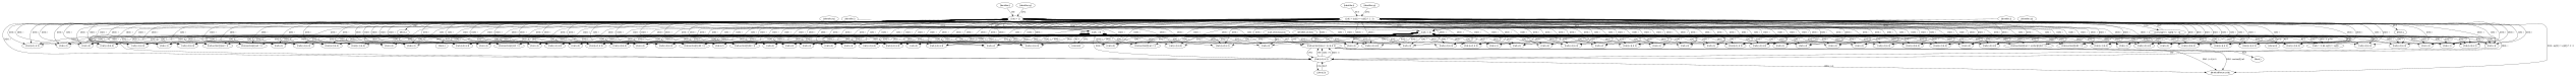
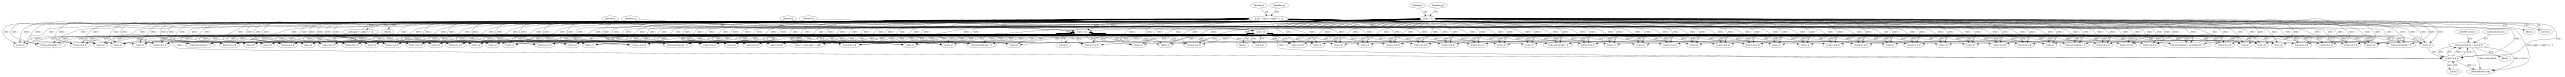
  digraph {
    fontname="Liberation Sans"
    node [fontname="Liberation Sans"]
    edge [fontname="Liberation Sans"]
    n1 [label="(Call,section[1].ia1 = (i+1) & 3)"]
    n2 [label="(Call,(i+1) & 3)"]
    n3 [label="(Block,)"]
    n4 [label="(MethodReturn,void)"]
    n5 [label="(Literal,3)"]
    n6 [label="(Call,i = (vy[2] <= vy[3]) ? 2 : 3)"]
    n7 [label="(Call,i != 3)"]
    n8 [label="(Call,i+3)"]
    n9 [label="(Call,(i+2) & 3)"]
    n10 [label="(Call,i+1)"]
    n11 [label="(Call,(i+3) & 3)"]
    n12 [label="(Call,i+1)"]
    n13 [label="(Call,(i+1) & 3)"]
    n14 [label="(Call,i+3)"]
    n15 [label="(Call,i+3)"]
    n16 [label="(Call,(vy[2] <= vy[3]) ? 2 : 3)"]
    n17 [label="(Call,(i+3) & 3)"]
    n18 [label="(Call,(i+1) & 3)"]
    n19 [label="(Call,i+1)"]
    n20 [label="(Call,(i+3) & 3)"]
    n21 [label="(Call,section[1].ia0 = i)"]
    n22 [label="(Call,section[1].ia0 = i)"]
    n23 [label="(Call,i+1)"]
    n24 [label="(Call,(i+1) & 3)"]
    n25 [label="(Call,(i+3) & 3)"]
    n26 [label="(Call,(i+1) & 3)"]
    n27 [label="(Call,i+1)"]
    n28 [label="(Call,i+3)"]
    n29 [label="(Call,(i+3) & 3)"]
    n30 [label="(Call,i+1)"]
    n31 [label="(Call,section[1].ib0 = i)"]
    n32 [label="(Call,i+1)"]
    n33 [label="(Call,(i+1) & 3)"]
    n34 [label="(Call,i+3)"]
    n35 [label="(Call,(i+2) & 3)"]
    n36 [label="(Call,(i+3) & 3)"]
    n37 [label="(Call,i+2)"]
    n38 [label="(Call,(i+3) & 3)"]
    n39 [label="(Call,section[1].ib0 = i)"]
    n40 [label="(Call,i+2)"]
    n41 [label="(Call,section[0].ib0 = i)"]
    n42 [label="(Call,i+2)"]
    n43 [label="(Call,i+3)"]
    n44 [label="(Call,i+1)"]
    n45 [label="(Call,(i+2) & 3)"]
    n46 [label="(Call,(i+1) & 3)"]
    n47 [label="(Call,i+3)"]
    n48 [label="(Call,(i+3) & 3)"]
    n49 [label="(Call,i+2)"]
    n50 [label="(Call,(i+1) & 3)"]
    n51 [label="(Call,i+3)"]
    n52 [label="(Call,section[0].ia0 = i)"]
    n53 [label="(Call,(i+1) & 3)"]
    n54 [label="(Call,(i+2) & 3)"]
    n55 [label="(Call,(i+2) & 3)"]
    n56 [label="(Call,i+1)"]
    n57 [label="(Call,i+3)"]
    n58 [label="(Call,i+2)"]
    n59 [label="(Call,(i+1) & 3)"]
    n60 [label="(Call,i+3)"]
    n61 [label="(Call,i+1)"]
    n62 [label="(Call,(i+1) & 3)"]
    n63 [label="(Call,(i+2) & 3)"]
    n64 [label="(Call,i+1)"]
    n65 [label="(Call,i+2)"]
    n66 [label="(Call,i+2)"]
    n67 [label="(Call,i+2)"]
    n68 [label="(Call,(i+2) & 3)"]
    n69 [label="(Call,(i+3) & 3)"]
    n70 [label="(Block,)"]
    n71 [label="(Call,(i+3) & 3)"]
    n72 [label="(Call,i+3)"]
    n73 [label="(Call,(i+3) & 3)"]
    n74 [label="(Call,section[0].ia0 = section[0].ib0 = i)"]
    n75 [label="(Call,section[0].ib0 = i)"]
    n76 [label="(Call,(i+1) & 3)"]
    n77 [label="(Call,i+1)"]
    n78 [label="(Call,(i+2) & 3)"]
    n79 [label="(Call,i+2)"]
    n80 [label="(Call,(i+3) & 3)"]
    n81 [label="(Call,(i+1) & 3)"]
    n82 [label="(Call,(i+1) & 3)"]
    n83 [label="(Call,(i+1) & 3)"]
    n84 [label="(Call,(i+3) & 3)"]
    n85 [label="(Call,(i+2) & 3)"]
    n86 [label="(Call,i+1)"]
    n87 [label="(Call,i+1)"]
    n88 [label="(Call,(i+3) & 3)"]
    n89 [label="(Call,i+1)"]
    n90 [label="(Call,i+3)"]
    n91 [label="(Call,i+3)"]
    n92 [label="(Call,i+3)"]
    n93 [label="(Call,i+1)"]
    n94 [label="(Call,(i+1) & 3)"]
    n95 [label="(Literal,3)"]
    n96 [label="(Call,i != 3 && vy[0] == vy[i])"]
    n97 [label="(Call,i = 2)"]
    n98 [label="(Block,)"]
+   n99 [label="(Literal,1)"]
    n100 [label="(Call,i = 0)"]
    n101 [label="(Block,)"]
    n102 [label="(Literal,0)"]
    n103 [label="(Identifier,i)"]
    n104 [label="(Identifier,i)"]
    n105 [label="(Identifier,section)"]
    n106 [label="(Identifier,i)"]
    n107 [label="(Identifier,vy)"]
    n108 [label="(Identifier,vy)"]
    n109 [label="(Call,section[1].ia1)"]
    n110 [label="(Identifier,i)"]
    n111 [label="(Identifier,vy)"]
    n112 [label="(Identifier,vy)"]
    n1 -> n2 [label="CFG: "]
    n1 -> n3 [label="AST: "]
    n1 -> n4 [label="DDG: section[1].ia1"]
    n1 -> n4 [label="DDG: (i+1) & 3"]
    n2 -> n1 [label="AST: "]
    n2 -> n1 [label="DDG: i+1"]
    n2 -> n1 [label="DDG: 3"]
    n2 -> n4 [label="DDG: i+1"]
    n2 -> n5 [label="CFG: "]
    n5 -> n2 [label="AST: "]
    n6 -> n2 [label="DDG: i"]
    n6 -> n4 [label="DDG: (vy[2] <= vy[3]) ? 2 : 3"]
    n6 -> n7 [label="DDG: i"]
    n6 -> n8 [label="DDG: i"]
    n6 -> n9 [label="DDG: i"]
    n6 -> n10 [label="DDG: i"]
    n6 -> n11 [label="DDG: i"]
    n6 -> n12 [label="DDG: i"]
    n6 -> n13 [label="DDG: i"]
    n6 -> n14 [label="DDG: i"]
    n6 -> n15 [label="DDG: i"]
    n6 -> n16 [label="CFG: "]
    n6 -> n17 [label="DDG: i"]
    n6 -> n18 [label="DDG: i"]
    n6 -> n19 [label="DDG: i"]
    n6 -> n20 [label="DDG: i"]
    n6 -> n21 [label="DDG: i"]
    n6 -> n22 [label="DDG: i"]
    n6 -> n23 [label="DDG: i"]
    n6 -> n24 [label="DDG: i"]
    n6 -> n25 [label="DDG: i"]
    n6 -> n26 [label="DDG: i"]
    n6 -> n27 [label="DDG: i"]
    n6 -> n28 [label="DDG: i"]
    n6 -> n29 [label="DDG: i"]
    n6 -> n30 [label="DDG: i"]
    n6 -> n31 [label="DDG: i"]
    n6 -> n32 [label="DDG: i"]
    n6 -> n33 [label="DDG: i"]
    n6 -> n34 [label="DDG: i"]
    n6 -> n35 [label="DDG: i"]
    n6 -> n36 [label="DDG: i"]
    n6 -> n37 [label="DDG: i"]
    n6 -> n38 [label="DDG: i"]
    n6 -> n39 [label="DDG: i"]
    n6 -> n40 [label="DDG: i"]
    n6 -> n41 [label="DDG: i"]
    n6 -> n42 [label="DDG: i"]
    n6 -> n43 [label="DDG: i"]
    n6 -> n44 [label="DDG: i"]
    n6 -> n45 [label="DDG: i"]
    n6 -> n46 [label="DDG: i"]
    n6 -> n47 [label="DDG: i"]
    n6 -> n48 [label="DDG: i"]
    n6 -> n49 [label="DDG: i"]
    n6 -> n50 [label="DDG: i"]
    n6 -> n51 [label="DDG: i"]
    n6 -> n52 [label="DDG: i"]
    n6 -> n53 [label="DDG: i"]
    n6 -> n54 [label="DDG: i"]
    n6 -> n55 [label="DDG: i"]
    n6 -> n56 [label="DDG: i"]
    n6 -> n57 [label="DDG: i"]
    n6 -> n58 [label="DDG: i"]
    n6 -> n59 [label="DDG: i"]
    n6 -> n60 [label="DDG: i"]
    n6 -> n61 [label="DDG: i"]
    n6 -> n62 [label="DDG: i"]
    n6 -> n63 [label="DDG: i"]
    n6 -> n64 [label="DDG: i"]
    n6 -> n65 [label="DDG: i"]
    n6 -> n66 [label="DDG: i"]
    n6 -> n67 [label="DDG: i"]
    n6 -> n68 [label="DDG: i"]
    n6 -> n69 [label="DDG: i"]
    n6 -> n70 [label="AST: "]
    n6 -> n71 [label="DDG: i"]
    n6 -> n72 [label="DDG: i"]
    n6 -> n73 [label="DDG: i"]
    n6 -> n74 [label="DDG: i"]
    n6 -> n75 [label="DDG: i"]
    n6 -> n76 [label="DDG: i"]
    n6 -> n77 [label="DDG: i"]
    n6 -> n78 [label="DDG: i"]
    n6 -> n79 [label="DDG: i"]
    n6 -> n80 [label="DDG: i"]
    n6 -> n81 [label="DDG: i"]
    n6 -> n82 [label="DDG: i"]
    n6 -> n83 [label="DDG: i"]
    n6 -> n84 [label="DDG: i"]
    n6 -> n85 [label="DDG: i"]
    n6 -> n86 [label="DDG: i"]
    n6 -> n87 [label="DDG: i"]
    n6 -> n88 [label="DDG: i"]
    n6 -> n89 [label="DDG: i"]
    n6 -> n90 [label="DDG: i"]
    n6 -> n91 [label="DDG: i"]
    n6 -> n92 [label="DDG: i"]
    n6 -> n93 [label="DDG: i"]
    n6 -> n94 [label="DDG: i"]
    n7 -> n2 [label="DDG: i"]
    n7 -> n8 [label="DDG: i"]
    n7 -> n9 [label="DDG: i"]
    n7 -> n10 [label="DDG: i"]
    n7 -> n11 [label="DDG: i"]
    n7 -> n12 [label="DDG: i"]
    n7 -> n13 [label="DDG: i"]
    n7 -> n14 [label="DDG: i"]
    n7 -> n15 [label="DDG: i"]
    n7 -> n17 [label="DDG: i"]
    n7 -> n18 [label="DDG: i"]
    n7 -> n19 [label="DDG: i"]
    n7 -> n20 [label="DDG: i"]
    n7 -> n21 [label="DDG: i"]
    n7 -> n22 [label="DDG: i"]
    n7 -> n23 [label="DDG: i"]
    n7 -> n24 [label="DDG: i"]
    n7 -> n25 [label="DDG: i"]
    n7 -> n26 [label="DDG: i"]
    n7 -> n27 [label="DDG: i"]
    n7 -> n28 [label="DDG: i"]
    n7 -> n29 [label="DDG: i"]
    n7 -> n30 [label="DDG: i"]
    n7 -> n31 [label="DDG: i"]
    n7 -> n32 [label="DDG: i"]
    n7 -> n33 [label="DDG: i"]
    n7 -> n34 [label="DDG: i"]
    n7 -> n35 [label="DDG: i"]
    n7 -> n36 [label="DDG: i"]
    n7 -> n37 [label="DDG: i"]
    n7 -> n38 [label="DDG: i"]
    n7 -> n39 [label="DDG: i"]
    n7 -> n40 [label="DDG: i"]
    n7 -> n41 [label="DDG: i"]
    n7 -> n42 [label="DDG: i"]
    n7 -> n43 [label="DDG: i"]
    n7 -> n44 [label="DDG: i"]
    n7 -> n45 [label="DDG: i"]
    n7 -> n46 [label="DDG: i"]
    n7 -> n47 [label="DDG: i"]
    n7 -> n48 [label="DDG: i"]
    n7 -> n49 [label="DDG: i"]
    n7 -> n50 [label="DDG: i"]
    n7 -> n51 [label="DDG: i"]
    n7 -> n52 [label="DDG: i"]
    n7 -> n53 [label="DDG: i"]
    n7 -> n54 [label="DDG: i"]
    n7 -> n55 [label="DDG: i"]
    n7 -> n56 [label="DDG: i"]
    n7 -> n57 [label="DDG: i"]
    n7 -> n58 [label="DDG: i"]
    n7 -> n59 [label="DDG: i"]
    n7 -> n60 [label="DDG: i"]
    n7 -> n61 [label="DDG: i"]
    n7 -> n62 [label="DDG: i"]
    n7 -> n63 [label="DDG: i"]
    n7 -> n64 [label="DDG: i"]
    n7 -> n65 [label="DDG: i"]
    n7 -> n66 [label="DDG: i"]
    n7 -> n67 [label="DDG: i"]
    n7 -> n68 [label="DDG: i"]
    n7 -> n69 [label="DDG: i"]
    n7 -> n71 [label="DDG: i"]
    n7 -> n72 [label="DDG: i"]
    n7 -> n73 [label="DDG: i"]
    n7 -> n74 [label="DDG: i"]
    n7 -> n75 [label="DDG: i"]
    n7 -> n76 [label="DDG: i"]
    n7 -> n77 [label="DDG: i"]
    n7 -> n78 [label="DDG: i"]
    n7 -> n79 [label="DDG: i"]
    n7 -> n80 [label="DDG: i"]
    n7 -> n81 [label="DDG: i"]
    n7 -> n82 [label="DDG: i"]
    n7 -> n83 [label="DDG: i"]
    n7 -> n84 [label="DDG: i"]
    n7 -> n85 [label="DDG: i"]
    n7 -> n86 [label="DDG: i"]
    n7 -> n87 [label="DDG: i"]
    n7 -> n88 [label="DDG: i"]
    n7 -> n89 [label="DDG: i"]
    n7 -> n90 [label="DDG: i"]
    n7 -> n91 [label="DDG: i"]
    n7 -> n92 [label="DDG: i"]
    n7 -> n93 [label="DDG: i"]
    n7 -> n94 [label="DDG: i"]
    n7 -> n95 [label="CFG: "]
    n7 -> n96 [label="AST: "]
    n7 -> n96 [label="DDG: i"]
    n7 -> n96 [label="DDG: 3"]
    n16 -> n6 [label="AST: "]
    n89 -> n2 [label="AST: "]
    n95 -> n7 [label="AST: "]
    n96 -> n7 [label="CFG: "]
    n97 -> n2 [label="DDG: i"]
    n97 -> n7 [label="DDG: i"]
    n97 -> n8 [label="DDG: i"]
    n97 -> n9 [label="DDG: i"]
    n97 -> n10 [label="DDG: i"]
    n97 -> n11 [label="DDG: i"]
    n97 -> n12 [label="DDG: i"]
    n97 -> n13 [label="DDG: i"]
    n97 -> n14 [label="DDG: i"]
    n97 -> n15 [label="DDG: i"]
    n97 -> n17 [label="DDG: i"]
    n97 -> n18 [label="DDG: i"]
    n97 -> n19 [label="DDG: i"]
    n97 -> n20 [label="DDG: i"]
    n97 -> n21 [label="DDG: i"]
    n97 -> n22 [label="DDG: i"]
    n97 -> n23 [label="DDG: i"]
    n97 -> n24 [label="DDG: i"]
    n97 -> n25 [label="DDG: i"]
    n97 -> n26 [label="DDG: i"]
    n97 -> n27 [label="DDG: i"]
    n97 -> n28 [label="DDG: i"]
    n97 -> n29 [label="DDG: i"]
    n97 -> n30 [label="DDG: i"]
    n97 -> n31 [label="DDG: i"]
    n97 -> n32 [label="DDG: i"]
    n97 -> n33 [label="DDG: i"]
    n97 -> n34 [label="DDG: i"]
    n97 -> n35 [label="DDG: i"]
    n97 -> n36 [label="DDG: i"]
    n97 -> n37 [label="DDG: i"]
    n97 -> n38 [label="DDG: i"]
    n97 -> n39 [label="DDG: i"]
    n97 -> n40 [label="DDG: i"]
    n97 -> n41 [label="DDG: i"]
    n97 -> n42 [label="DDG: i"]
    n97 -> n43 [label="DDG: i"]
    n97 -> n44 [label="DDG: i"]
    n97 -> n45 [label="DDG: i"]
    n97 -> n46 [label="DDG: i"]
    n97 -> n47 [label="DDG: i"]
    n97 -> n48 [label="DDG: i"]
    n97 -> n49 [label="DDG: i"]
    n97 -> n50 [label="DDG: i"]
    n97 -> n51 [label="DDG: i"]
    n97 -> n52 [label="DDG: i"]
    n97 -> n53 [label="DDG: i"]
    n97 -> n54 [label="DDG: i"]
    n97 -> n55 [label="DDG: i"]
    n97 -> n56 [label="DDG: i"]
    n97 -> n57 [label="DDG: i"]
    n97 -> n58 [label="DDG: i"]
    n97 -> n59 [label="DDG: i"]
    n97 -> n60 [label="DDG: i"]
    n97 -> n61 [label="DDG: i"]
    n97 -> n62 [label="DDG: i"]
    n97 -> n63 [label="DDG: i"]
    n97 -> n64 [label="DDG: i"]
    n97 -> n65 [label="DDG: i"]
    n97 -> n66 [label="DDG: i"]
    n97 -> n67 [label="DDG: i"]
    n97 -> n68 [label="DDG: i"]
    n97 -> n69 [label="DDG: i"]
    n97 -> n71 [label="DDG: i"]
    n97 -> n72 [label="DDG: i"]
    n97 -> n73 [label="DDG: i"]
    n97 -> n74 [label="DDG: i"]
    n97 -> n75 [label="DDG: i"]
    n97 -> n76 [label="DDG: i"]
    n97 -> n77 [label="DDG: i"]
    n97 -> n78 [label="DDG: i"]
    n97 -> n79 [label="DDG: i"]
    n97 -> n80 [label="DDG: i"]
    n97 -> n81 [label="DDG: i"]
    n97 -> n82 [label="DDG: i"]
    n97 -> n83 [label="DDG: i"]
    n97 -> n84 [label="DDG: i"]
    n97 -> n85 [label="DDG: i"]
    n97 -> n86 [label="DDG: i"]
    n97 -> n87 [label="DDG: i"]
    n97 -> n88 [label="DDG: i"]
    n97 -> n89 [label="DDG: i"]
    n97 -> n90 [label="DDG: i"]
    n97 -> n91 [label="DDG: i"]
    n97 -> n92 [label="DDG: i"]
    n97 -> n93 [label="DDG: i"]
    n97 -> n94 [label="DDG: i"]
    n97 -> n98 [label="AST: "]
+   n97 -> n99 [label="CFG: "]
+   n99 -> n97 [label="AST: "]
    n100 -> n2 [label="DDG: i"]
    n100 -> n8 [label="DDG: i"]
    n100 -> n9 [label="DDG: i"]
    n100 -> n10 [label="DDG: i"]
    n100 -> n11 [label="DDG: i"]
    n100 -> n12 [label="DDG: i"]
    n100 -> n13 [label="DDG: i"]
    n100 -> n14 [label="DDG: i"]
    n100 -> n15 [label="DDG: i"]
    n100 -> n17 [label="DDG: i"]
    n100 -> n18 [label="DDG: i"]
    n100 -> n19 [label="DDG: i"]
    n100 -> n20 [label="DDG: i"]
    n100 -> n21 [label="DDG: i"]
    n100 -> n22 [label="DDG: i"]
    n100 -> n23 [label="DDG: i"]
    n100 -> n24 [label="DDG: i"]
    n100 -> n25 [label="DDG: i"]
    n100 -> n26 [label="DDG: i"]
    n100 -> n27 [label="DDG: i"]
    n100 -> n28 [label="DDG: i"]
    n100 -> n29 [label="DDG: i"]
    n100 -> n30 [label="DDG: i"]
    n100 -> n31 [label="DDG: i"]
    n100 -> n32 [label="DDG: i"]
    n100 -> n33 [label="DDG: i"]
    n100 -> n34 [label="DDG: i"]
    n100 -> n35 [label="DDG: i"]
    n100 -> n36 [label="DDG: i"]
    n100 -> n37 [label="DDG: i"]
    n100 -> n38 [label="DDG: i"]
    n100 -> n39 [label="DDG: i"]
    n100 -> n40 [label="DDG: i"]
    n100 -> n41 [label="DDG: i"]
    n100 -> n42 [label="DDG: i"]
    n100 -> n43 [label="DDG: i"]
    n100 -> n44 [label="DDG: i"]
    n100 -> n45 [label="DDG: i"]
    n100 -> n46 [label="DDG: i"]
    n100 -> n47 [label="DDG: i"]
    n100 -> n48 [label="DDG: i"]
    n100 -> n49 [label="DDG: i"]
    n100 -> n50 [label="DDG: i"]
    n100 -> n51 [label="DDG: i"]
    n100 -> n52 [label="DDG: i"]
    n100 -> n53 [label="DDG: i"]
    n100 -> n54 [label="DDG: i"]
    n100 -> n55 [label="DDG: i"]
    n100 -> n56 [label="DDG: i"]
    n100 -> n57 [label="DDG: i"]
    n100 -> n58 [label="DDG: i"]
    n100 -> n59 [label="DDG: i"]
    n100 -> n60 [label="DDG: i"]
    n100 -> n61 [label="DDG: i"]
    n100 -> n62 [label="DDG: i"]
    n100 -> n63 [label="DDG: i"]
    n100 -> n64 [label="DDG: i"]
    n100 -> n65 [label="DDG: i"]
    n100 -> n66 [label="DDG: i"]
    n100 -> n67 [label="DDG: i"]
    n100 -> n68 [label="DDG: i"]
    n100 -> n69 [label="DDG: i"]
    n100 -> n71 [label="DDG: i"]
    n100 -> n72 [label="DDG: i"]
    n100 -> n73 [label="DDG: i"]
    n100 -> n74 [label="DDG: i"]
    n100 -> n75 [label="DDG: i"]
    n100 -> n76 [label="DDG: i"]
    n100 -> n77 [label="DDG: i"]
    n100 -> n78 [label="DDG: i"]
    n100 -> n79 [label="DDG: i"]
    n100 -> n80 [label="DDG: i"]
    n100 -> n81 [label="DDG: i"]
    n100 -> n82 [label="DDG: i"]
    n100 -> n83 [label="DDG: i"]
    n100 -> n84 [label="DDG: i"]
    n100 -> n85 [label="DDG: i"]
    n100 -> n86 [label="DDG: i"]
    n100 -> n87 [label="DDG: i"]
    n100 -> n88 [label="DDG: i"]
    n100 -> n89 [label="DDG: i"]
    n100 -> n90 [label="DDG: i"]
    n100 -> n91 [label="DDG: i"]
    n100 -> n92 [label="DDG: i"]
    n100 -> n93 [label="DDG: i"]
    n100 -> n94 [label="DDG: i"]
    n100 -> n101 [label="AST: "]
    n100 -> n102 [label="CFG: "]
    n102 -> n100 [label="AST: "]
    n103 -> n6 [label="AST: "]
    n104 -> n100 [label="AST: "]
    n105 -> n1 [label="CFG: "]
    n106 -> n97 [label="AST: "]
    n107 -> n6 [label="CFG: "]
    n108 -> n97 [label="CFG: "]
    n109 -> n1 [label="AST: "]
    n110 -> n7 [label="AST: "]
    n111 -> n7 [label="CFG: "]
    n112 -> n100 [label="CFG: "]
  }
